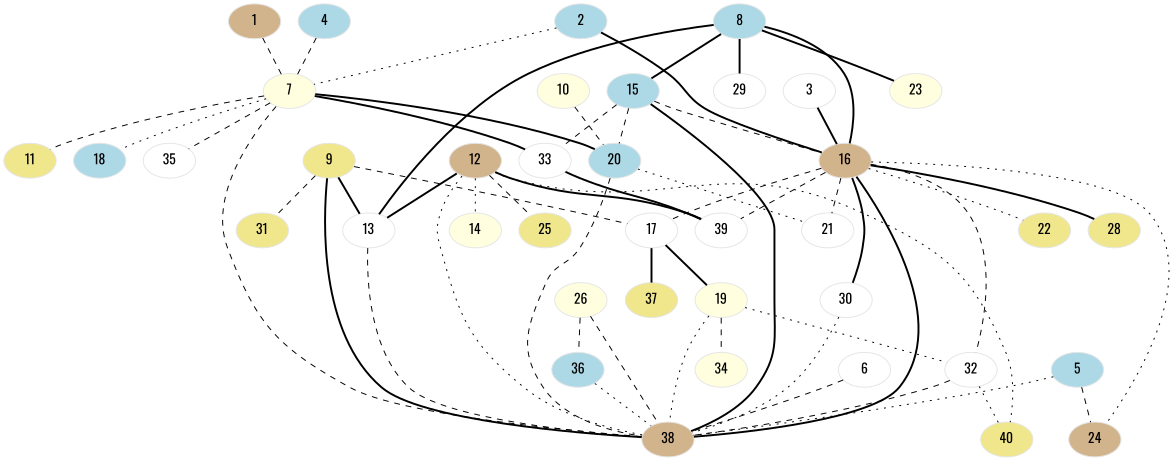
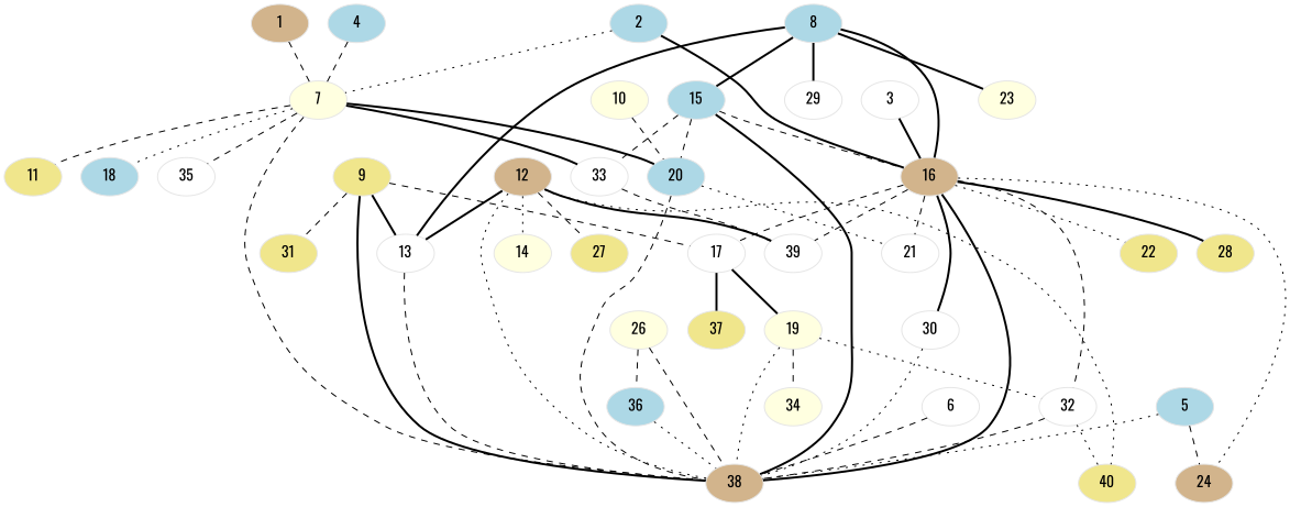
  graph {
    fontname=Oswald
    node [color=gray90 fillcolor=white fontname=Oswald style=filled]
    edge [fontname=Oswald style=dashed weight=1.0]
    1 [fillcolor=tan]
    7 [fillcolor=lightyellow]
    38 [fillcolor=tan]
    11 [fillcolor=khaki]
    18 [fillcolor=lightblue]
    20 [fillcolor=lightblue]
    33
    35
    2 [fillcolor=lightblue]
    16 [fillcolor=tan]
    24 [fillcolor=tan]
    17
    39
    21
    22 [fillcolor=khaki]
    28 [fillcolor=khaki]
    30
    32
    3
    4 [fillcolor=lightblue]
    5 [fillcolor=lightblue]
    6
    8 [fillcolor=lightblue]
    13
    15 [fillcolor=lightblue]
    23 [fillcolor=lightyellow]
    29
    9 [fillcolor=khaki]
    31 [fillcolor=khaki]
    19 [fillcolor=lightyellow]
    37 [fillcolor=khaki]
    10 [fillcolor=lightyellow]
    12 [fillcolor=tan]
    14 [fillcolor=lightyellow]
-   27 [fillcolor=khaki label=25]
+   27 [fillcolor=khaki]
    40 [fillcolor=khaki]
    34 [fillcolor=lightyellow]
    26 [fillcolor=lightyellow]
    36 [fillcolor=lightblue]
    1 -- 7
    7 -- 38
    7 -- 11
    7 -- 18 [style=dotted]
    7 -- 20 [style=bold weight=2.0]
    7 -- 33 [style=bold]
    7 -- 35
    20 -- 38
    20 -- 21 [style=dotted]
-   33 -- 39 [style=bold]
+   33 -- 39
    2 -- 7 [style=dotted]
    2 -- 16 [style=bold]
    16 -- 38 [style=bold]
    16 -- 24 [style=dotted]
    16 -- 17 [weight=2.0]
    16 -- 39
    16 -- 21
    16 -- 22 [style=dotted]
    16 -- 28 [style=bold]
    16 -- 30 [style=bold]
    16 -- 32
    17 -- 19 [style=bold]
    17 -- 37 [style=bold]
    30 -- 38 [style=dotted]
    32 -- 38
    32 -- 40 [style=dotted]
    3 -- 16 [style=bold]
    4 -- 7
    5 -- 38 [style=dotted weight=2.0]
    5 -- 24
    6 -- 38
    8 -- 16 [style=bold]
    8 -- 13 [style=bold]
    8 -- 15 [style=bold]
    8 -- 23 [style=bold]
    8 -- 29 [style=bold]
    13 -- 38
    15 -- 38 [style=bold]
    15 -- 20
    15 -- 33
    15 -- 16
    9 -- 38 [style=bold]
    9 -- 17
    9 -- 13 [style=bold]
    9 -- 31
    19 -- 38 [style=dotted]
    19 -- 32 [style=dotted]
    19 -- 34
    10 -- 20
    12 -- 38 [style=dotted]
    12 -- 39 [style=bold]
    12 -- 13 [style=bold]
    12 -- 14 [style=dotted]
    12 -- 27
    12 -- 40 [style=dotted]
    26 -- 38
    26 -- 36
    36 -- 38 [style=dotted]
  }
